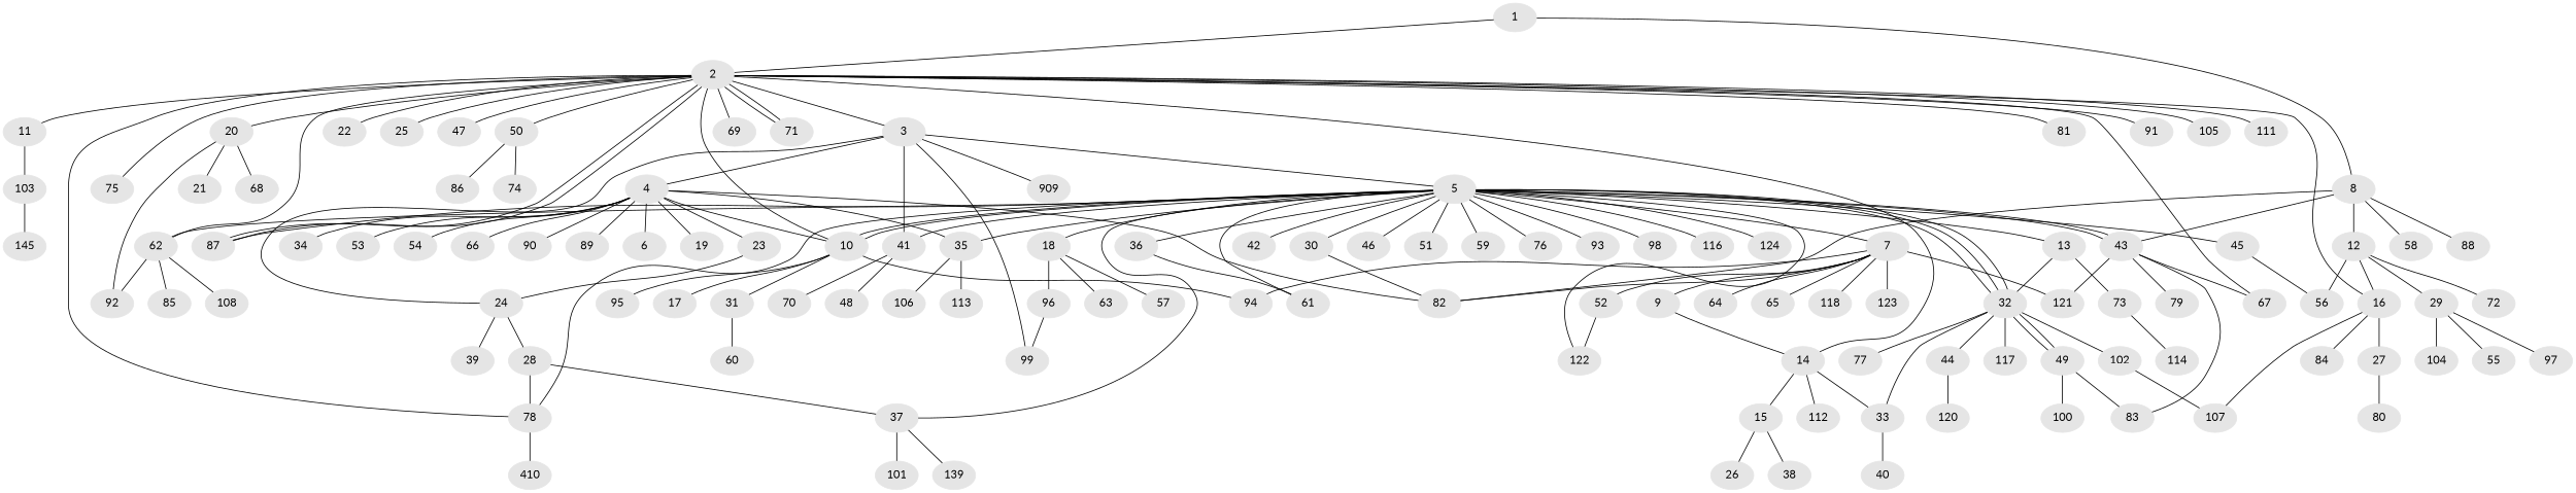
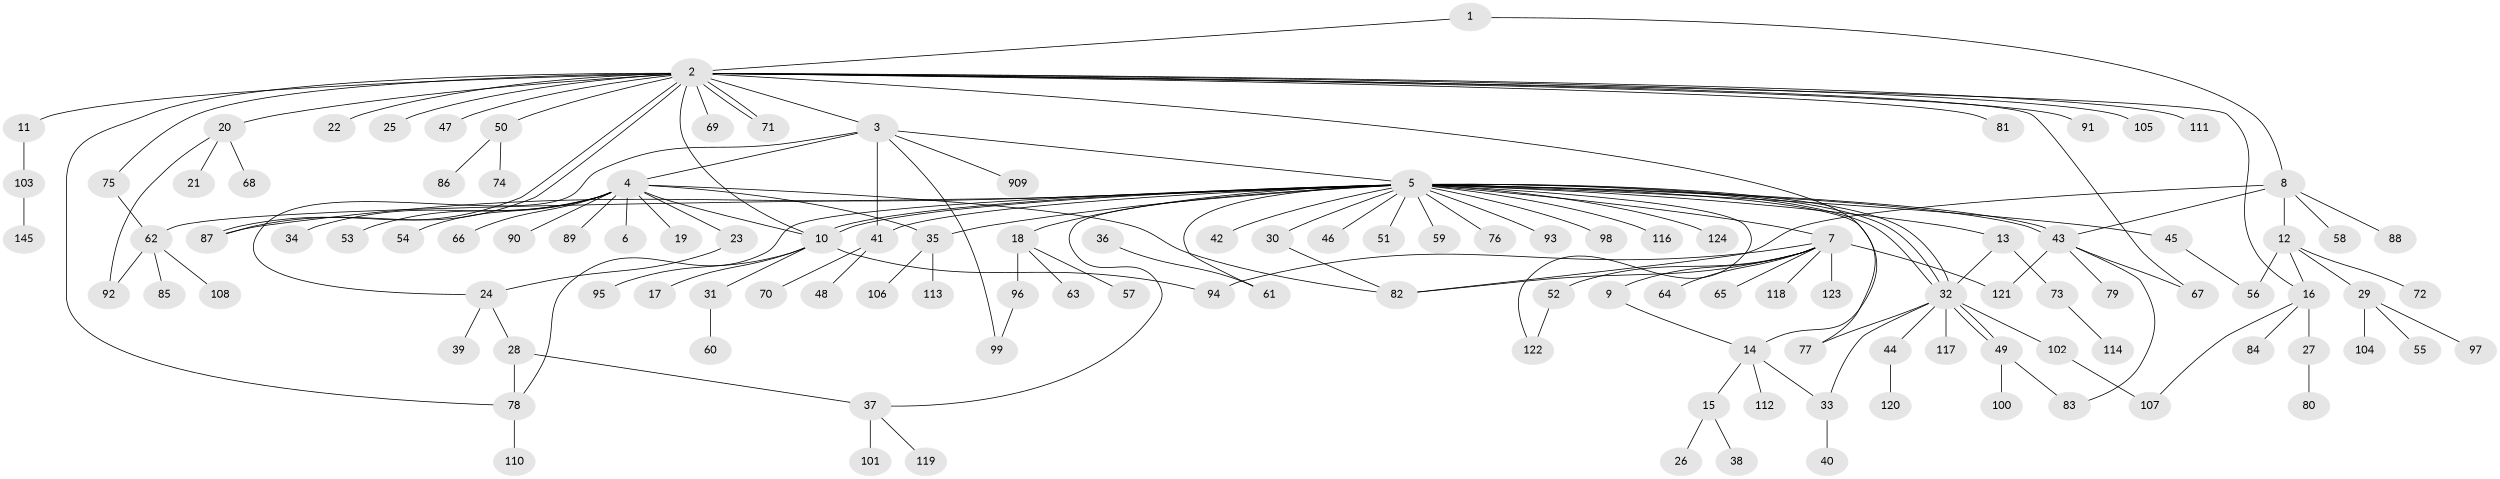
  graph {
    fontname=Lato
    node [color=gray90 fontname=Lato style=filled]
    edge [fontname=Lato]
    1
    2
    8
    3
    10
    11
    14
    16
    20
    22
    25
    47
    50
    62
    67
    69
    71
    75
    78
    81
    87
    91
    105
    111
    82
    43
    12
    58
    88
    4
    5
    24
    41
    99
    n35 [label=909]
    94
    17
    31
    95
    103
    15
    112
    33
    27
    84
    107
    21
    68
    92
    74
    86
    85
    108
-   110 [label=410]
+   110
    89
    6
    19
    23
    34
    35
    53
    54
    66
    90
    124
    7
    13
    18
    30
    32
    36
    37
    42
    45
    46
    51
    59
    61
    76
    93
    98
    116
    122
    28
    39
    48
    70
    106
    113
    9
    52
    64
    65
    118
    121
    123
    73
    57
    63
    96
    44
    49
    77
    102
    117
    101
-   119 [label=139]
+   119
    79
    83
    56
    29
    72
    60
    n114 [label=145]
    55
    97
    104
    114
    26
    38
    80
    40
    120
    100
    1 -- 2
    1 -- 8
    2 -- 3
    2 -- 10
    2 -- 11
    2 -- 14
    2 -- 16
    2 -- 20
    2 -- 22
    2 -- 25
    2 -- 47
    2 -- 50
-   2 -- 62
+   75 -- 62
    2 -- 67
    2 -- 69
    2 -- 71
    2 -- 71
    2 -- 75
    2 -- 78
    2 -- 81
    2 -- 87
    2 -- 87
    2 -- 91
    2 -- 105
    2 -- 111
    8 -- 82
    8 -- 43
    8 -- 12
    8 -- 58
    8 -- 88
    3 -- 4
    3 -- 5
    3 -- 24
    3 -- 41
    3 -- 99
    3 -- n35
    10 -- 94
    10 -- 17
    10 -- 31
    10 -- 95
    11 -- 103
    14 -- 15
    14 -- 112
    14 -- 33
    16 -- 27
    16 -- 84
    16 -- 107
    20 -- 21
    20 -- 68
    20 -- 92
    50 -- 74
    50 -- 86
    62 -- 92
    62 -- 85
    62 -- 108
    78 -- 110
    43 -- 67
    43 -- 121
    43 -- 79
    43 -- 83
    12 -- 16
    12 -- 56
    12 -- 29
    12 -- 72
    4 -- 10
    4 -- 82
    4 -- 89
    4 -- 6
    4 -- 19
    4 -- 23
    4 -- 34
    4 -- 35
    4 -- 53
    4 -- 54
    4 -- 66
    4 -- 90
    5 -- 10
    5 -- 10
    5 -- 62
    5 -- 78
    5 -- 87
    5 -- 43
    5 -- 43
    5 -- 41
    5 -- 35
    5 -- 124
    5 -- 7
    5 -- 13
    5 -- 18
    5 -- 30
    5 -- 32
    5 -- 32
    5 -- 32
-   5 -- 36
+   5 -- 77
    5 -- 37
    5 -- 42
    5 -- 45
    5 -- 46
    5 -- 51
    5 -- 59
    5 -- 61
    5 -- 76
    5 -- 93
    5 -- 98
    5 -- 116
    5 -- 122
    24 -- 28
    24 -- 39
    41 -- 48
    41 -- 70
    31 -- 60
    103 -- n114
    15 -- 26
    15 -- 38
    33 -- 40
    27 -- 80
    23 -- 24
    35 -- 106
    35 -- 113
    7 -- 82
    7 -- 94
    7 -- 9
    7 -- 52
    7 -- 64
    7 -- 65
    7 -- 118
    7 -- 121
    7 -- 123
    13 -- 32
    13 -- 73
    18 -- 57
    18 -- 63
    18 -- 96
    30 -- 82
    32 -- 33
    32 -- 44
    32 -- 49
    32 -- 49
    32 -- 77
    32 -- 102
    32 -- 117
    36 -- 61
    37 -- 101
    37 -- 119
    45 -- 56
    28 -- 78
    28 -- 37
    9 -- 14
    52 -- 122
    73 -- 114
    96 -- 99
    44 -- 120
    49 -- 83
    49 -- 100
    102 -- 107
    29 -- 55
    29 -- 97
    29 -- 104
  }
